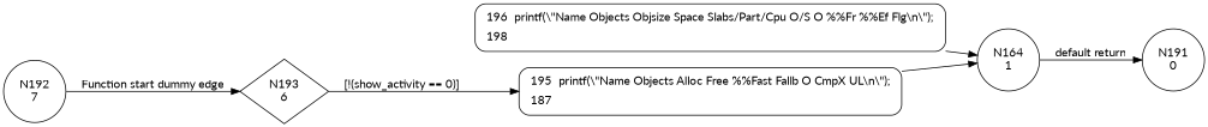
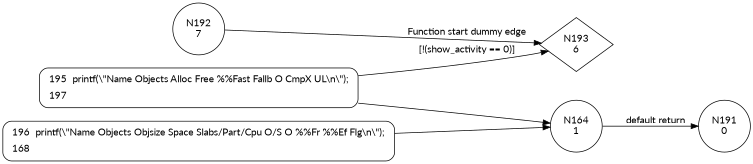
  digraph {
    fontname=Lato
    rankdir=LR
    node [fontname=Lato shape=circle]
    edge [fontname=Lato]
    n1 [label="N193\n6" shape=diamond]
-   n2 [fillcolor=white label=<<table border="0" cellborder="0" cellpadding="3" bgcolor="white"><tr><td align="right">195</td><td align="left">printf(\"Name Objects Alloc Free %%Fast Fallb O CmpX UL\n\");</td></tr><tr><td align="right">187</td><td align="left"></td></tr></table>> penwidth=1 shape=Mrecord style="filled,bold"]
-   n3 [fillcolor=white label=<<table border="0" cellborder="0" cellpadding="3" bgcolor="white"><tr><td align="right">196</td><td align="left">printf(\"Name Objects Objsize Space Slabs/Part/Cpu O/S O %%Fr %%Ef Flg\n\");</td></tr><tr><td align="right">198</td><td align="left"></td></tr></table>> penwidth=1 shape=Mrecord style="filled,bold"]
+   n2 [fillcolor=white label=<<table border="0" cellborder="0" cellpadding="3" bgcolor="white"><tr><td align="right">195</td><td align="left">printf(\"Name Objects Alloc Free %%Fast Fallb O CmpX UL\n\");</td></tr><tr><td align="right">197</td><td align="left"></td></tr></table>> penwidth=1 shape=Mrecord style="filled,bold"]
+   n3 [fillcolor=white label=<<table border="0" cellborder="0" cellpadding="3" bgcolor="white"><tr><td align="right">196</td><td align="left">printf(\"Name Objects Objsize Space Slabs/Part/Cpu O/S O %%Fr %%Ef Flg\n\");</td></tr><tr><td align="right">168</td><td align="left"></td></tr></table>> penwidth=1 shape=Mrecord style="filled,bold"]
    n4 [label="N164\n1"]
    n5 [label="N191\n0"]
    n6 [label="N192\n7"]
-   n1 -> n2 [label="[!(show_activity == 0)]"]
+   n2 -> n1 [label="[!(show_activity == 0)]"]
    n2 -> n4
    n3 -> n4
    n4 -> n5 [label="default return"]
    n6 -> n1 [label="Function start dummy edge"]
  }
